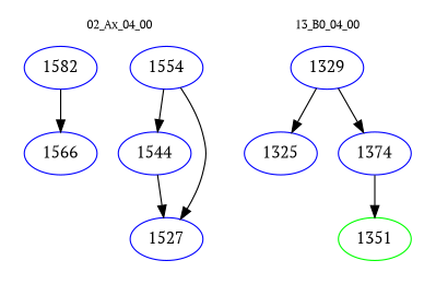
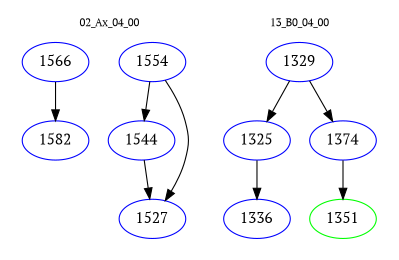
  digraph {
    fontname="PT Serif"
    node [color=blue fontname="PT Serif"]
    edge [color=black fontname="PT Serif"]
    n1 [label=1554]
    n2 [label=1544]
    n3 [label=1566]
    n4 [label=1527]
    n5 [label=1582]
    n6 [label=1329]
    n7 [label=1325]
    n8 [label=1374]
+   n9 [label=1336]
    n10 [color=green label=1351]
    subgraph cluster_1 {
      color=white
      fontsize=10
      label="02_Ax_04_00"
      n1
      n2
      n3
      n4
      n5
    }
    subgraph cluster_2 {
      color=white
      fontsize=10
      label="13_B0_04_00"
      n6
      n7
      n8
+     n9
      n10
    }
    n1 -> n2
    n1 -> n4
    n2 -> n4
-   n5 -> n3
+   n3 -> n5
    n6 -> n7
    n6 -> n8
+   n7 -> n9
    n8 -> n10
  }
